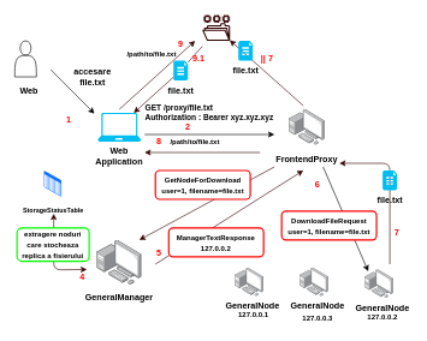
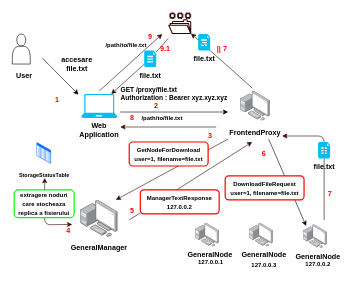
  <mxCell id="0" />
  <mxCell id="1" parent="0" />
  <mxCell id="2" value="" style="group" vertex="1" connectable="0" parent="1"><mxGeometry x="115" y="332.58" width="100.0" height="90" as="geometry" /></mxCell>
  <mxCell id="3" value="" style="points=[];aspect=fixed;html=1;align=center;shadow=0;dashed=0;image;image=img/lib/allied_telesis/computer_and_terminals/Personal_Computer_with_Server.svg;" vertex="1" parent="2"><mxGeometry x="18.8" width="62.4" height="62.4" as="geometry" /></mxCell>
  <mxCell id="4" value="&lt;b&gt;GeneralManager&lt;/b&gt;" style="text;html=1;strokeColor=none;fillColor=none;align=center;verticalAlign=middle;whiteSpace=wrap;rounded=0;" vertex="1" parent="2"><mxGeometry y="70" width="100" height="20" as="geometry" /></mxCell>
  <mxCell id="5" value="&lt;b&gt;&lt;font color=&quot;#ff0000&quot;&gt;4&lt;/font&gt;&lt;/b&gt;" style="text;html=1;strokeColor=none;fillColor=none;align=center;verticalAlign=middle;whiteSpace=wrap;rounded=0;" vertex="1" parent="2"><mxGeometry x="-21.2" y="42.4" width="40" height="20" as="geometry" /></mxCell>
  <mxCell id="6" value="" style="outlineConnect=0;fontColor=#232F3E;gradientColor=none;strokeColor=none;dashed=0;verticalLabelPosition=bottom;verticalAlign=top;align=center;html=1;fontSize=12;fontStyle=0;aspect=fixed;pointerEvents=1;shape=mxgraph.aws4.file_system;fillColor=#330000;" vertex="1" parent="1"><mxGeometry x="280" y="20" width="38.46" height="36" as="geometry" /></mxCell>
  <mxCell id="7" value="" style="verticalLabelPosition=bottom;html=1;verticalAlign=top;align=center;strokeColor=none;fillColor=#00BEF2;shape=mxgraph.azure.laptop;pointerEvents=1;" vertex="1" parent="1"><mxGeometry x="135" y="156" width="60" height="40" as="geometry" /></mxCell>
  <mxCell id="8" value="&lt;b&gt;Web Application&lt;/b&gt;" style="text;html=1;strokeColor=none;fillColor=none;align=center;verticalAlign=middle;whiteSpace=wrap;rounded=0;" vertex="1" parent="1"><mxGeometry x="130" y="206" width="70" height="20" as="geometry" /></mxCell>
  <mxCell id="9" value="" style="shape=actor;whiteSpace=wrap;html=1;" vertex="1" parent="1"><mxGeometry x="20" y="56" width="30" height="50" as="geometry" /></mxCell>
- <mxCell id="10" value="&lt;b&gt;Web&lt;/b&gt;" style="text;html=1;strokeColor=none;fillColor=none;align=center;verticalAlign=middle;whiteSpace=wrap;rounded=0;" vertex="1" parent="1"><mxGeometry x="20" y="116" width="40" height="20" as="geometry" /></mxCell>
+ <mxCell id="10" value="&lt;b&gt;User&lt;/b&gt;" style="text;html=1;strokeColor=none;fillColor=none;align=center;verticalAlign=middle;whiteSpace=wrap;rounded=0;" vertex="1" parent="1"><mxGeometry x="20" y="116" width="40" height="20" as="geometry" /></mxCell>
  <mxCell id="11" value="" style="endArrow=classic;html=1;entryX=-0.076;entryY=0.025;entryDx=0;entryDy=0;entryPerimeter=0;" edge="1" parent="1" target="7"><mxGeometry width="50" height="50" relative="1" as="geometry"><mxPoint x="70" y="96" as="sourcePoint" /><mxPoint x="130" y="156" as="targetPoint" /></mxGeometry></mxCell>
  <mxCell id="12" value="" style="group" vertex="1" connectable="0" parent="1"><mxGeometry x="380" y="141" width="110.0" height="105" as="geometry" /></mxCell>
  <mxCell id="13" value="" style="points=[];aspect=fixed;html=1;align=center;shadow=0;dashed=0;image;image=img/lib/allied_telesis/computer_and_terminals/Personal_Computer_with_Server.svg;" vertex="1" parent="12"><mxGeometry x="20" y="10" width="50" height="50" as="geometry" /></mxCell>
  <mxCell id="14" value="&lt;b&gt;FrontendProxy&lt;/b&gt;" style="text;html=1;strokeColor=none;fillColor=none;align=center;verticalAlign=middle;whiteSpace=wrap;rounded=0;" vertex="1" parent="12"><mxGeometry y="70" width="90.0" height="20" as="geometry" /></mxCell>
  <mxCell id="15" value="" style="endArrow=classic;html=1;strokeColor=#330000;strokeWidth=1;entryX=1;entryY=0.25;entryDx=0;entryDy=0;" edge="1" parent="12" target="8"><mxGeometry width="50" height="50" relative="1" as="geometry"><mxPoint x="-20" y="70" as="sourcePoint" /><mxPoint x="30" y="20" as="targetPoint" /></mxGeometry></mxCell>
  <mxCell id="16" value="" style="endArrow=classic;html=1;" edge="1" parent="1"><mxGeometry width="50" height="50" relative="1" as="geometry"><mxPoint x="200" y="186" as="sourcePoint" /><mxPoint x="380" y="186" as="targetPoint" /></mxGeometry></mxCell>
  <mxCell id="17" value="&lt;div style=&quot;text-align: left ; font-size: 11px&quot;&gt;&lt;font style=&quot;font-size: 11px&quot;&gt;&lt;b&gt;GET /proxy/file.txt&lt;/b&gt;&lt;/font&gt;&lt;/div&gt;&lt;font style=&quot;font-size: 11px&quot;&gt;&lt;div style=&quot;text-align: left&quot;&gt;&lt;span&gt;&lt;b&gt;Authorization : Bearer xyz.xyz.xyz&lt;/b&gt;&lt;/span&gt;&lt;/div&gt;&lt;/font&gt;" style="text;html=1;strokeColor=none;fillColor=none;align=center;verticalAlign=middle;whiteSpace=wrap;rounded=0;" vertex="1" parent="1"><mxGeometry x="180" y="146" width="220" height="20" as="geometry" /></mxCell>
  <mxCell id="18" value="&lt;b&gt;&lt;font color=&quot;#ff0000&quot;&gt;2&lt;/font&gt;&lt;/b&gt;" style="text;html=1;strokeColor=none;fillColor=none;align=center;verticalAlign=middle;whiteSpace=wrap;rounded=0;" vertex="1" parent="1"><mxGeometry x="240" y="166" width="40" height="20" as="geometry" /></mxCell>
  <mxCell id="19" value="" style="group" vertex="1" connectable="0" parent="1"><mxGeometry x="490" y="373.5" width="80" height="75" as="geometry" /></mxCell>
  <mxCell id="20" value="" style="group" vertex="1" connectable="0" parent="19"><mxGeometry width="80" height="60" as="geometry" /></mxCell>
  <mxCell id="21" value="" style="points=[];aspect=fixed;html=1;align=center;shadow=0;dashed=0;image;image=img/lib/allied_telesis/computer_and_terminals/Personal_Computer_with_Server.svg;" vertex="1" parent="20"><mxGeometry x="15.04" width="40" height="40" as="geometry" /></mxCell>
  <mxCell id="22" value="&lt;b&gt;GeneralNode&lt;/b&gt;" style="text;html=1;strokeColor=none;fillColor=none;align=center;verticalAlign=middle;whiteSpace=wrap;rounded=0;" vertex="1" parent="20"><mxGeometry y="46.667" width="80.0" height="13.333" as="geometry" /></mxCell>
  <mxCell id="23" value="&lt;font style=&quot;font-size: 10px&quot;&gt;&lt;b&gt;127.0.0.2&lt;/b&gt;&lt;/font&gt;" style="text;html=1;strokeColor=none;fillColor=none;align=center;verticalAlign=middle;whiteSpace=wrap;rounded=0;" vertex="1" parent="19"><mxGeometry x="20" y="55" width="40" height="20" as="geometry" /></mxCell>
  <mxCell id="24" value="" style="group" vertex="1" connectable="0" parent="1"><mxGeometry x="400" y="371" width="80" height="80" as="geometry" /></mxCell>
  <mxCell id="25" value="" style="group" vertex="1" connectable="0" parent="24"><mxGeometry width="80" height="60" as="geometry" /></mxCell>
  <mxCell id="26" value="" style="points=[];aspect=fixed;html=1;align=center;shadow=0;dashed=0;image;image=img/lib/allied_telesis/computer_and_terminals/Personal_Computer_with_Server.svg;" vertex="1" parent="25"><mxGeometry x="15.04" width="40" height="40" as="geometry" /></mxCell>
  <mxCell id="27" value="&lt;b&gt;GeneralNode&lt;/b&gt;" style="text;html=1;strokeColor=none;fillColor=none;align=center;verticalAlign=middle;whiteSpace=wrap;rounded=0;" vertex="1" parent="25"><mxGeometry y="46.667" width="80.0" height="13.333" as="geometry" /></mxCell>
  <mxCell id="28" value="&lt;font style=&quot;font-size: 10px&quot;&gt;&lt;b&gt;127.0.0.3&lt;/b&gt;&lt;/font&gt;" style="text;html=1;strokeColor=none;fillColor=none;align=center;verticalAlign=middle;whiteSpace=wrap;rounded=0;" vertex="1" parent="24"><mxGeometry x="20" y="60" width="40" height="20" as="geometry" /></mxCell>
  <mxCell id="29" value="" style="endArrow=classic;html=1;exitX=0.75;exitY=1;exitDx=0;exitDy=0;" edge="1" parent="1" source="14"><mxGeometry width="50" height="50" relative="1" as="geometry"><mxPoint x="470" y="196" as="sourcePoint" /><mxPoint x="510" y="376" as="targetPoint" /></mxGeometry></mxCell>
  <mxCell id="30" value="&lt;b&gt;&lt;font style=&quot;font-size: 9px&quot;&gt;StorageStatusTable&lt;/font&gt;&lt;/b&gt;" style="aspect=fixed;perimeter=ellipsePerimeter;html=1;align=center;shadow=0;dashed=0;spacingTop=3;image;image=img/lib/active_directory/list.svg;strokeWidth=1;" vertex="1" parent="1"><mxGeometry x="60" y="236" width="26.25" height="37.5" as="geometry" /></mxCell>
  <mxCell id="31" value="&lt;b&gt;accesare file.txt&lt;/b&gt;" style="text;html=1;strokeColor=none;fillColor=none;align=center;verticalAlign=middle;whiteSpace=wrap;rounded=0;" vertex="1" parent="1"><mxGeometry x="100" y="96" width="55.77" height="20" as="geometry" /></mxCell>
  <mxCell id="32" value="&lt;b&gt;&lt;font color=&quot;#ff0000&quot;&gt;1&lt;/font&gt;&lt;/b&gt;" style="text;html=1;strokeColor=none;fillColor=none;align=center;verticalAlign=middle;whiteSpace=wrap;rounded=0;" vertex="1" parent="1"><mxGeometry x="75" y="156" width="40" height="20" as="geometry" /></mxCell>
  <mxCell id="33" value="" style="group" vertex="1" connectable="0" parent="1"><mxGeometry x="310" y="371" width="80" height="75" as="geometry" /></mxCell>
  <mxCell id="34" value="" style="group" vertex="1" connectable="0" parent="33"><mxGeometry width="80" height="60" as="geometry" /></mxCell>
  <mxCell id="35" value="" style="points=[];aspect=fixed;html=1;align=center;shadow=0;dashed=0;image;image=img/lib/allied_telesis/computer_and_terminals/Personal_Computer_with_Server.svg;" vertex="1" parent="34"><mxGeometry x="15.04" width="40" height="40" as="geometry" /></mxCell>
  <mxCell id="36" value="&lt;b&gt;GeneralNode&lt;/b&gt;" style="text;html=1;strokeColor=none;fillColor=none;align=center;verticalAlign=middle;whiteSpace=wrap;rounded=0;" vertex="1" parent="34"><mxGeometry y="46.667" width="80.0" height="13.333" as="geometry" /></mxCell>
  <mxCell id="37" value="&lt;font style=&quot;font-size: 10px&quot;&gt;&lt;b&gt;127.0.0.1&lt;/b&gt;&lt;/font&gt;" style="text;html=1;strokeColor=none;fillColor=none;align=center;verticalAlign=middle;whiteSpace=wrap;rounded=0;" vertex="1" parent="33"><mxGeometry x="21" y="55" width="40" height="20" as="geometry" /></mxCell>
  <mxCell id="38" value="" style="endArrow=classic;html=1;strokeColor=#330000;strokeWidth=1;exitX=0;exitY=1;exitDx=0;exitDy=0;entryX=0.944;entryY=-0.002;entryDx=0;entryDy=0;entryPerimeter=0;" edge="1" parent="1" source="14" target="3"><mxGeometry width="50" height="50" relative="1" as="geometry"><mxPoint x="340" y="306" as="sourcePoint" /><mxPoint x="390" y="256" as="targetPoint" /></mxGeometry></mxCell>
  <mxCell id="39" value="&lt;font style=&quot;font-size: 10px&quot;&gt;&lt;b&gt;GetNodeForDownload&lt;br&gt;user=1, filename=file.txt&lt;br&gt;&lt;/b&gt;&lt;/font&gt;" style="rounded=1;whiteSpace=wrap;html=1;strokeWidth=2;strokeColor=#FF0000;" vertex="1" parent="1"><mxGeometry x="215" y="236" width="131.54" height="40" as="geometry" /></mxCell>
+ <mxCell id="40" value="&lt;b&gt;&lt;font color=&quot;#ff0000&quot;&gt;3&lt;/font&gt;&lt;/b&gt;" style="text;html=1;strokeColor=none;fillColor=none;align=center;verticalAlign=middle;whiteSpace=wrap;rounded=0;" vertex="1" parent="1"><mxGeometry x="330" y="216" width="40" height="20" as="geometry" /></mxCell>
  <mxCell id="41" value="" style="endArrow=classic;startArrow=classic;html=1;strokeColor=#330000;strokeWidth=1;" edge="1" parent="1"><mxGeometry width="50" height="50" relative="1" as="geometry"><mxPoint x="74" y="296" as="sourcePoint" /><mxPoint x="120" y="373.5" as="targetPoint" /><Array as="points"><mxPoint x="74" y="374" /></Array></mxGeometry></mxCell>
  <mxCell id="42" value="" style="group" vertex="1" connectable="0" parent="1"><mxGeometry x="23.13" y="316" width="100" height="46" as="geometry" /></mxCell>
  <mxCell id="43" value="" style="rounded=1;whiteSpace=wrap;html=1;strokeWidth=2;strokeColor=#00FF00;" vertex="1" parent="42"><mxGeometry width="100" height="46" as="geometry" /></mxCell>
  <mxCell id="44" value="&lt;font style=&quot;font-size: 10px&quot;&gt;&lt;b&gt;extragere noduri care stocheaza replica a fisierului&lt;/b&gt;&lt;/font&gt;" style="text;html=1;strokeColor=none;fillColor=none;align=center;verticalAlign=middle;whiteSpace=wrap;rounded=0;" vertex="1" parent="42"><mxGeometry y="13" width="100" height="20" as="geometry" /></mxCell>
  <mxCell id="45" value="" style="endArrow=classic;html=1;strokeColor=#330000;strokeWidth=1;" edge="1" parent="1"><mxGeometry width="50" height="50" relative="1" as="geometry"><mxPoint x="215" y="366" as="sourcePoint" /><mxPoint x="420" y="236" as="targetPoint" /></mxGeometry></mxCell>
  <mxCell id="46" value="&lt;font style=&quot;font-size: 10px&quot;&gt;&lt;b&gt;ManagerTextResponse&lt;br&gt;127.0.0.2&lt;br&gt;&lt;/b&gt;&lt;/font&gt;" style="rounded=1;whiteSpace=wrap;html=1;strokeWidth=2;strokeColor=#FF0000;" vertex="1" parent="1"><mxGeometry x="233.46" y="316" width="131.54" height="40" as="geometry" /></mxCell>
  <mxCell id="47" value="&lt;b&gt;&lt;font color=&quot;#ff0000&quot;&gt;5&lt;/font&gt;&lt;/b&gt;" style="text;html=1;strokeColor=none;fillColor=none;align=center;verticalAlign=middle;whiteSpace=wrap;rounded=0;" vertex="1" parent="1"><mxGeometry x="200" y="341" width="40" height="20" as="geometry" /></mxCell>
- <mxCell id="48" value="&lt;font style=&quot;font-size: 10px&quot;&gt;&lt;b&gt;DownloadFileRequest&lt;br&gt;user=1, filename=file.txt&lt;br&gt;&lt;/b&gt;&lt;/font&gt;" style="rounded=1;whiteSpace=wrap;html=1;strokeWidth=2;strokeColor=#FF0000;" vertex="1" parent="1"><mxGeometry x="390" y="292.58" width="131.54" height="40" as="geometry" /></mxCell>
+ <mxCell id="48" value="&lt;font style=&quot;font-size: 10px&quot;&gt;&lt;b&gt;DownloadFileRequest&lt;br&gt;user=1, filename=file.txt&lt;br&gt;&lt;/b&gt;&lt;/font&gt;" style="rounded=1;whiteSpace=wrap;html=1;strokeWidth=2;strokeColor=#FF0000;" vertex="1" parent="1"><mxGeometry x="375" y="292.58" width="131.54" height="40" as="geometry" /></mxCell>
  <mxCell id="49" value="&lt;b&gt;&lt;font color=&quot;#ff0000&quot;&gt;6&lt;/font&gt;&lt;/b&gt;" style="text;html=1;strokeColor=none;fillColor=none;align=center;verticalAlign=middle;whiteSpace=wrap;rounded=0;" vertex="1" parent="1"><mxGeometry x="420" y="246" width="40" height="20" as="geometry" /></mxCell>
  <mxCell id="50" value="" style="endArrow=classic;html=1;strokeColor=#330000;strokeWidth=1;entryX=1;entryY=0.75;entryDx=0;entryDy=0;" edge="1" parent="1" target="14"><mxGeometry width="50" height="50" relative="1" as="geometry"><mxPoint x="540" y="366" as="sourcePoint" /><mxPoint x="590" y="316" as="targetPoint" /><Array as="points"><mxPoint x="540" y="226" /></Array></mxGeometry></mxCell>
  <mxCell id="51" value="&lt;b&gt;file.txt&lt;/b&gt;" style="verticalLabelPosition=bottom;html=1;verticalAlign=top;align=center;strokeColor=none;fillColor=#00BEF2;shape=mxgraph.azure.file_2;pointerEvents=1;shadow=0;sketch=0;" vertex="1" parent="1"><mxGeometry x="530" y="236" width="20" height="27.5" as="geometry" /></mxCell>
  <mxCell id="52" value="&lt;b&gt;&lt;font color=&quot;#ff0000&quot;&gt;7&lt;/font&gt;&lt;/b&gt;" style="text;html=1;strokeColor=none;fillColor=none;align=center;verticalAlign=middle;whiteSpace=wrap;rounded=0;" vertex="1" parent="1"><mxGeometry x="530" y="312.58" width="40" height="20" as="geometry" /></mxCell>
  <mxCell id="53" value="" style="endArrow=classic;html=1;strokeColor=#330000;strokeWidth=1;" edge="1" parent="1"><mxGeometry width="50" height="50" relative="1" as="geometry"><mxPoint x="420" y="146" as="sourcePoint" /><mxPoint x="318" y="55" as="targetPoint" /></mxGeometry></mxCell>
  <mxCell id="54" value="&lt;b&gt;&lt;font color=&quot;#ff0000&quot;&gt;|| 7&lt;/font&gt;&lt;/b&gt;" style="text;html=1;strokeColor=none;fillColor=none;align=center;verticalAlign=middle;whiteSpace=wrap;rounded=0;" vertex="1" parent="1"><mxGeometry x="350" y="71" width="40" height="20" as="geometry" /></mxCell>
  <mxCell id="55" value="&lt;b&gt;&lt;font color=&quot;#ff0000&quot;&gt;8&lt;/font&gt;&lt;/b&gt;" style="text;html=1;strokeColor=none;fillColor=none;align=center;verticalAlign=middle;whiteSpace=wrap;rounded=0;" vertex="1" parent="1"><mxGeometry x="200" y="186" width="40" height="20" as="geometry" /></mxCell>
  <mxCell id="56" value="&lt;b&gt;&lt;font style=&quot;font-size: 10px&quot;&gt;/path/to/file.txt&lt;/font&gt;&lt;/b&gt;" style="text;html=1;strokeColor=none;fillColor=none;align=center;verticalAlign=middle;whiteSpace=wrap;rounded=0;" vertex="1" parent="1"><mxGeometry x="250" y="186" width="40" height="20" as="geometry" /></mxCell>
  <mxCell id="57" value="&lt;b&gt;&lt;font color=&quot;#ff0000&quot;&gt;9&lt;/font&gt;&lt;/b&gt;" style="text;html=1;strokeColor=none;fillColor=none;align=center;verticalAlign=middle;whiteSpace=wrap;rounded=0;" vertex="1" parent="1"><mxGeometry x="230" y="51" width="40" height="20" as="geometry" /></mxCell>
  <mxCell id="58" value="&lt;b&gt;&lt;font style=&quot;font-size: 10px&quot;&gt;/path/to/file.txt&lt;/font&gt;&lt;/b&gt;" style="text;html=1;strokeColor=none;fillColor=none;align=center;verticalAlign=middle;whiteSpace=wrap;rounded=0;" vertex="1" parent="1"><mxGeometry x="190" y="63.5" width="40" height="20" as="geometry" /></mxCell>
  <mxCell id="59" value="" style="endArrow=classic;html=1;strokeColor=#330000;strokeWidth=1;entryX=1;entryY=0.25;entryDx=0;entryDy=0;" edge="1" parent="1" target="57"><mxGeometry width="50" height="50" relative="1" as="geometry"><mxPoint x="165" y="151" as="sourcePoint" /><mxPoint x="215" y="101" as="targetPoint" /></mxGeometry></mxCell>
  <mxCell id="60" value="" style="endArrow=classic;html=1;strokeColor=#330000;strokeWidth=1;startArrow=none;" edge="1" parent="1" source="61"><mxGeometry width="50" height="50" relative="1" as="geometry"><mxPoint x="280" y="63.5" as="sourcePoint" /><mxPoint x="185" y="156" as="targetPoint" /></mxGeometry></mxCell>
  <mxCell id="61" value="&lt;b&gt;file.txt&lt;/b&gt;" style="verticalLabelPosition=bottom;html=1;verticalAlign=top;align=center;strokeColor=none;fillColor=#00BEF2;shape=mxgraph.azure.file_2;pointerEvents=1;" vertex="1" parent="1"><mxGeometry x="240" y="83.5" width="20" height="27.5" as="geometry" /></mxCell>
  <mxCell id="62" value="" style="endArrow=none;html=1;strokeColor=#330000;strokeWidth=1;" edge="1" parent="1" target="61"><mxGeometry width="50" height="50" relative="1" as="geometry"><mxPoint x="280" y="63.5" as="sourcePoint" /><mxPoint x="185" y="156" as="targetPoint" /></mxGeometry></mxCell>
  <mxCell id="63" value="&lt;b&gt;file.txt&lt;/b&gt;" style="verticalLabelPosition=bottom;html=1;verticalAlign=top;align=center;strokeColor=none;fillColor=#00BEF2;shape=mxgraph.azure.file_2;pointerEvents=1;" vertex="1" parent="1"><mxGeometry x="330" y="56" width="20" height="27.5" as="geometry" /></mxCell>
  <mxCell id="64" value="&lt;b&gt;&lt;font color=&quot;#ff0000&quot;&gt;9.1&lt;/font&gt;&lt;/b&gt;" style="text;html=1;strokeColor=none;fillColor=none;align=center;verticalAlign=middle;whiteSpace=wrap;rounded=0;" vertex="1" parent="1"><mxGeometry x="260" y="71" width="30" height="20" as="geometry" /></mxCell>
